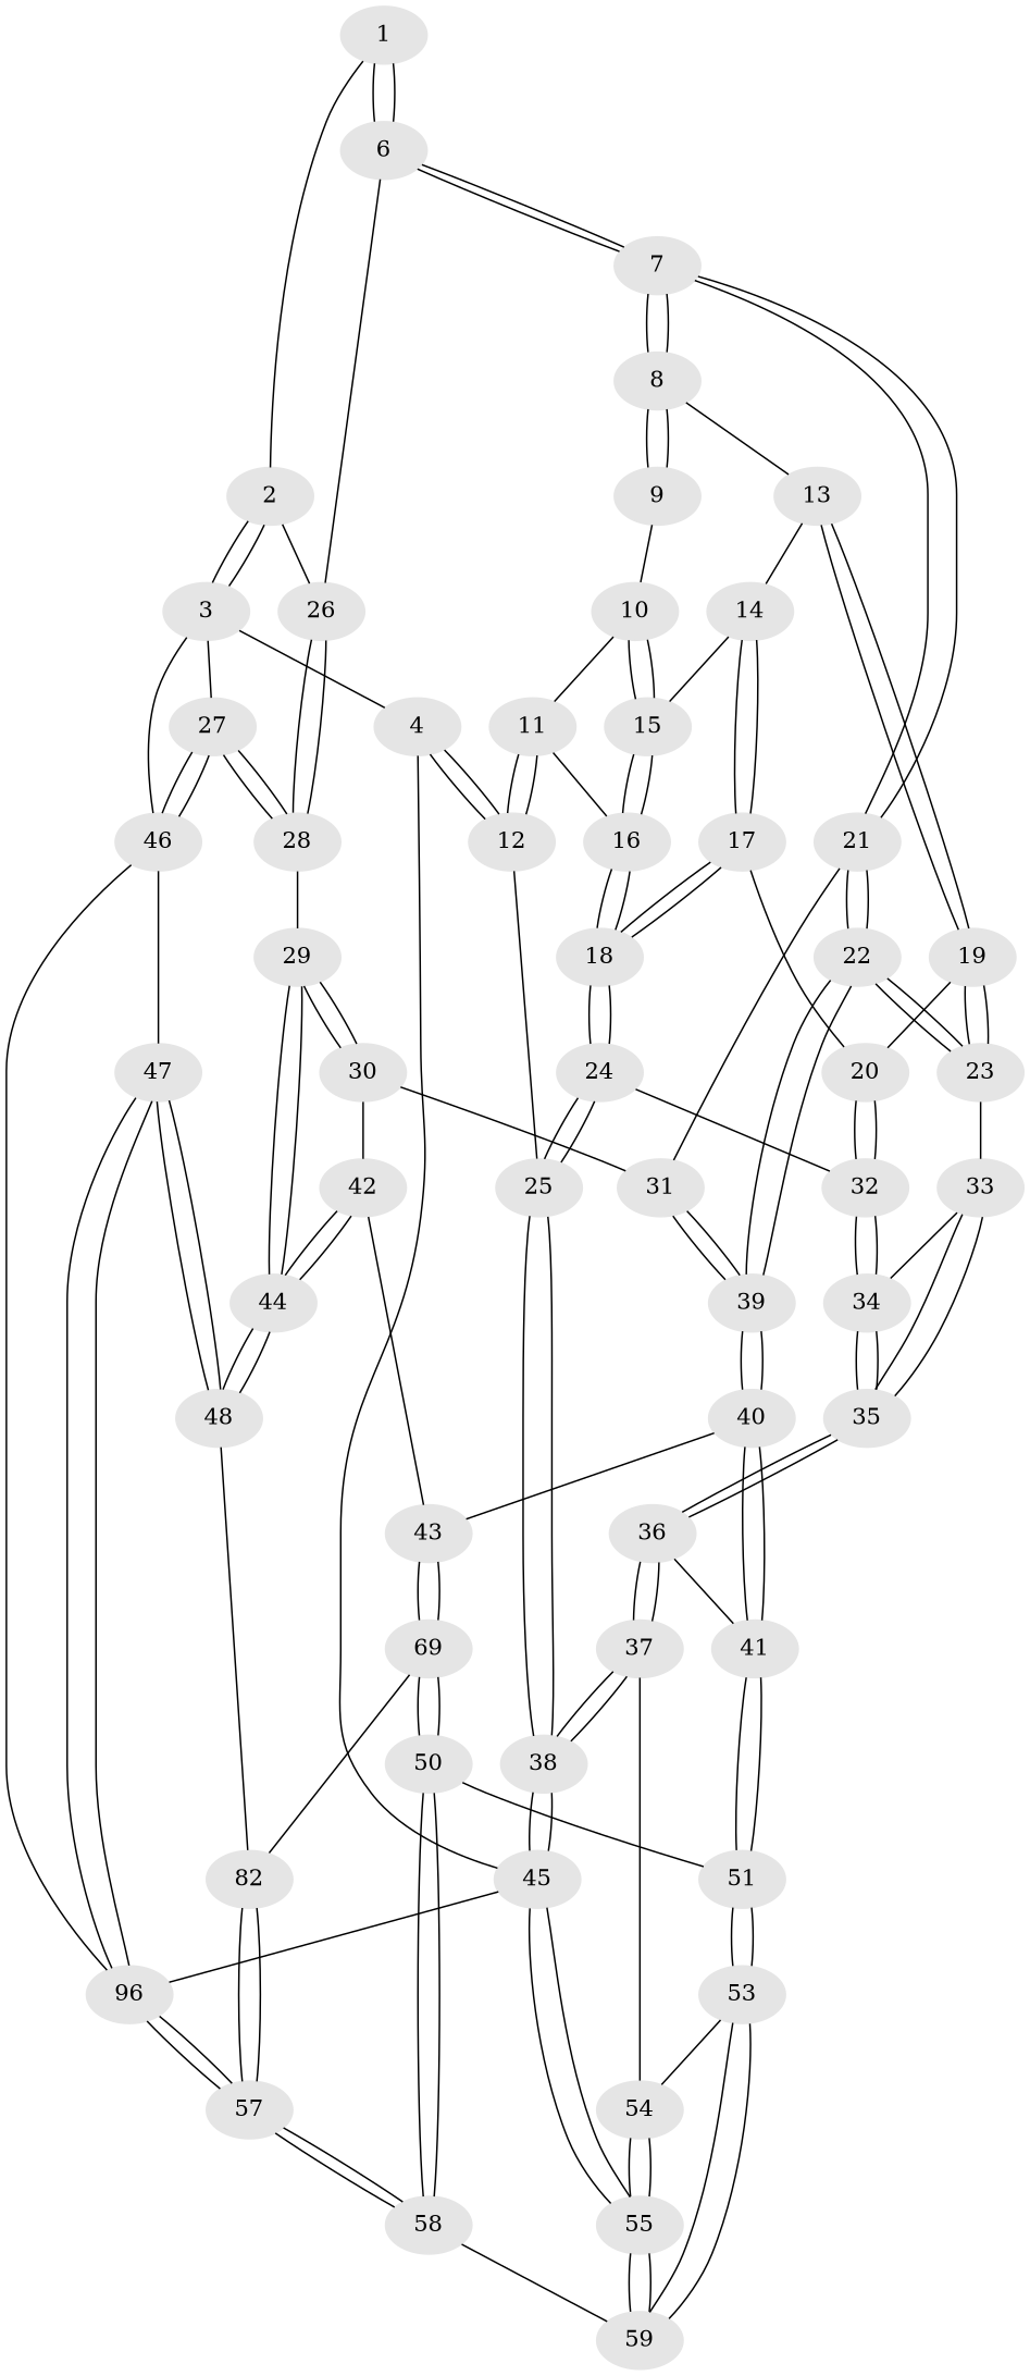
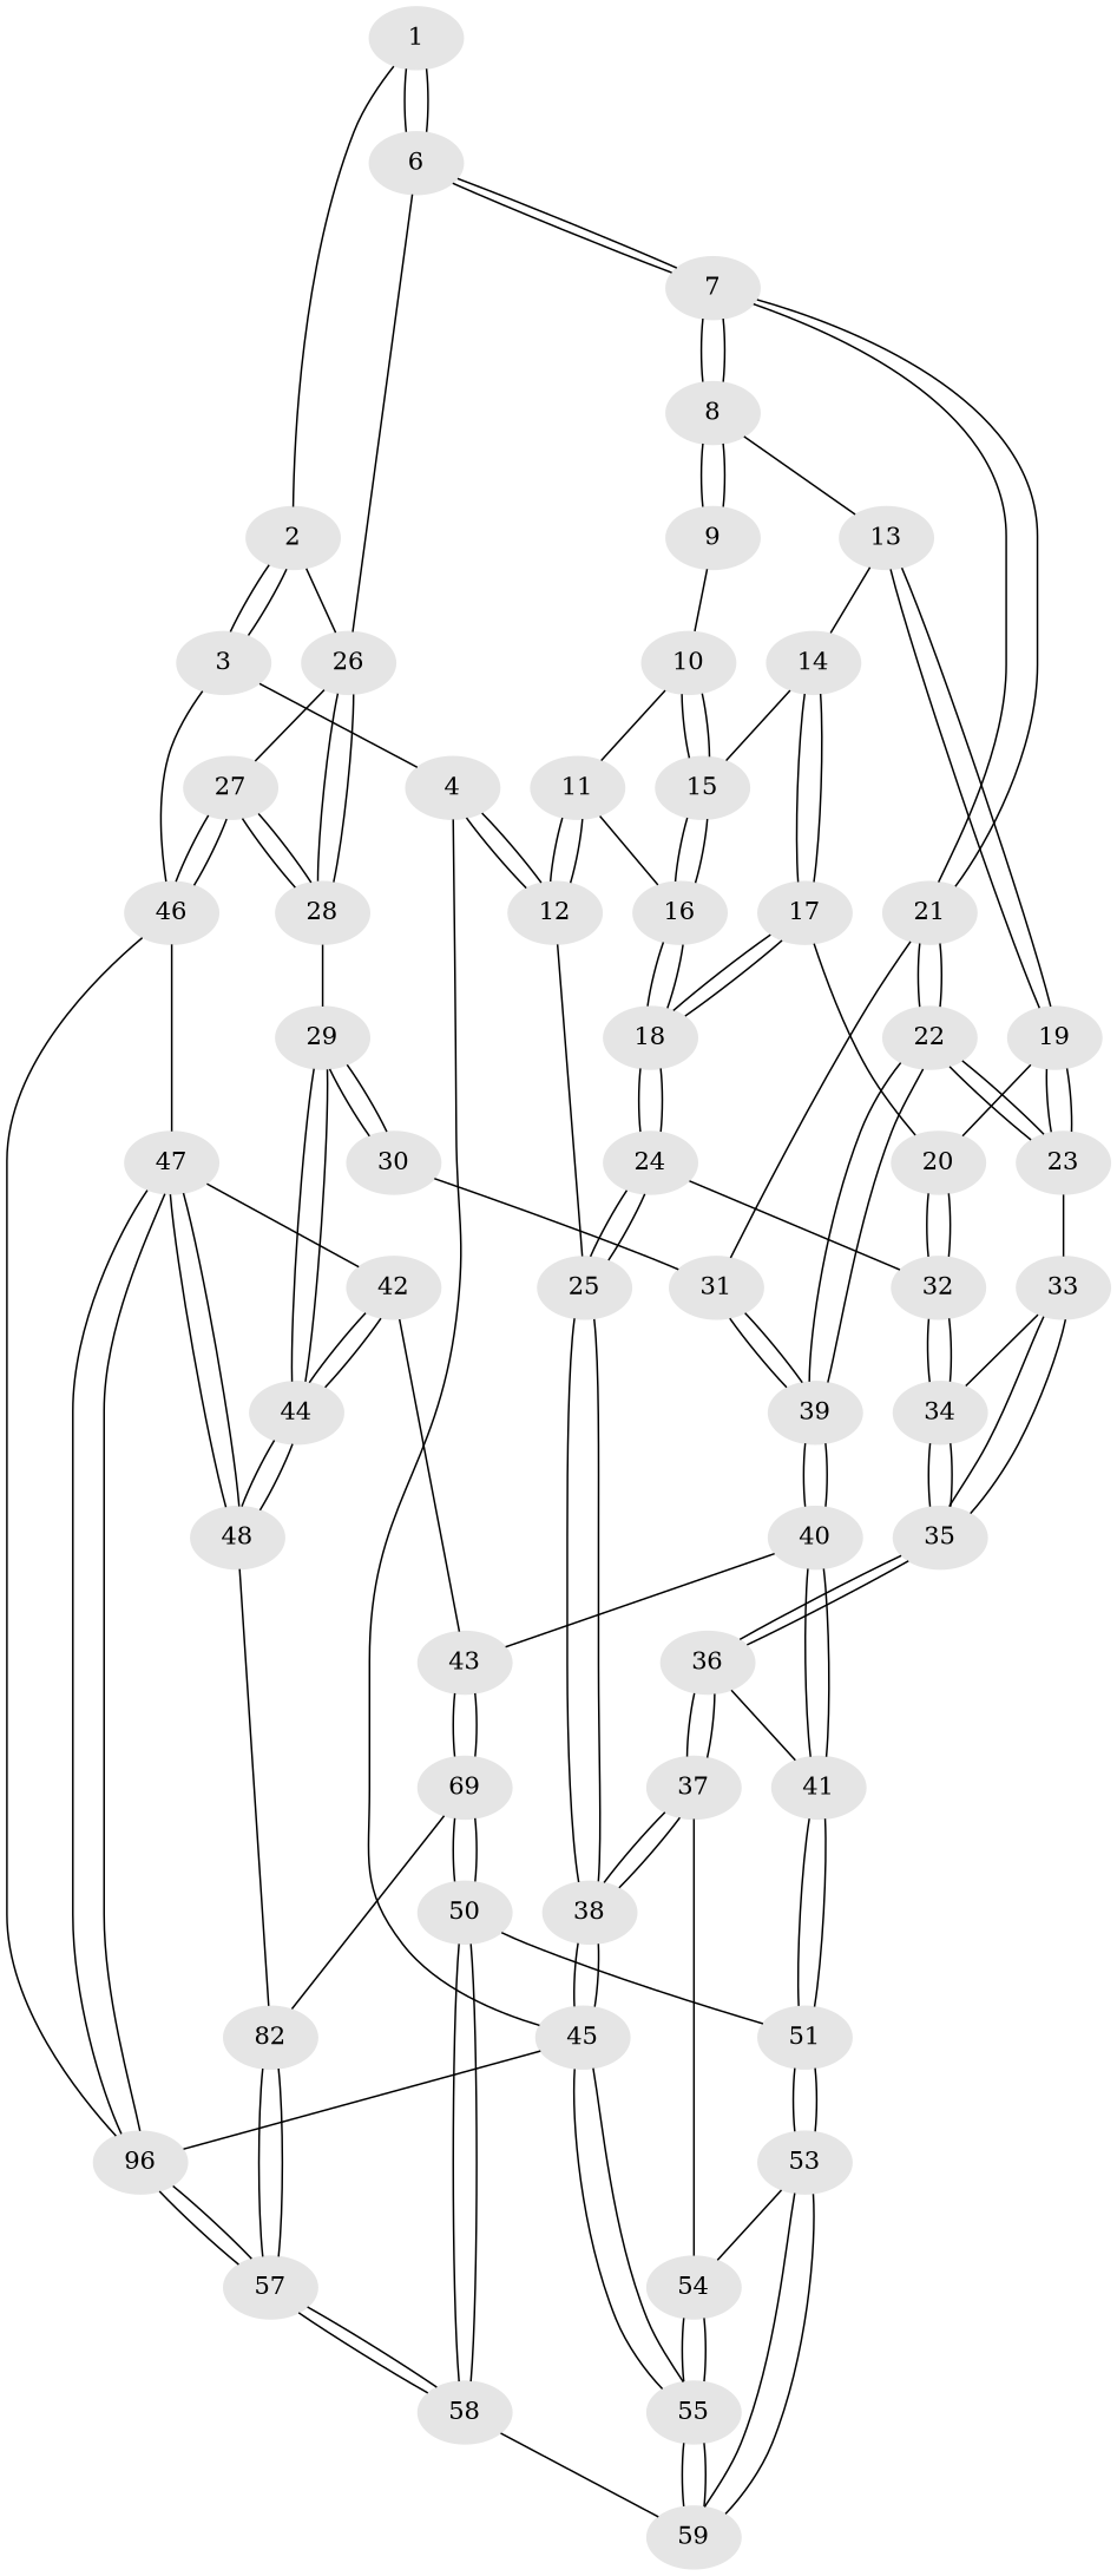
  graph {
    fontname="DejaVu Serif"
    node [color=gray90 fontname="DejaVu Serif" style=filled]
    edge [fontname="DejaVu Serif"]
    1
    2
    6
    3
    26
    7
    4
    27
    46
    28
    12
    45
    n13 [label=96]
    47
    25
    55
    9
    10
    8
    21
    13
    22
    31
    14
    19
    11
    15
    16
    18
    38
    17
    20
    23
    24
    32
    33
    34
    39
    40
    35
    29
    30
    44
    42
    48
    43
    36
    37
    41
    54
    51
    n52 [label=69]
    53
    n54 [label=82]
    50
    59
    57
    58
    1 -- 2
    1 -- 6
    1 -- 6
    2 -- 3
    2 -- 3
    2 -- 26
    6 -- 26
    6 -- 7
    6 -- 7
    3 -- 4
-   3 -- 27
+   26 -- 27
    3 -- 46
    26 -- 28
    26 -- 28
    7 -- 8
    7 -- 8
    7 -- 21
    7 -- 21
    4 -- 12
    4 -- 12
    4 -- 45
    27 -- 46
    27 -- 46
    27 -- 28
    27 -- 28
    46 -- n13
    46 -- 47
    28 -- 29
    12 -- 25
    45 -- n13
    45 -- 55
    45 -- 55
    n13 -- 57
    n13 -- 57
    47 -- n13
    47 -- n13
    47 -- 48
    47 -- 48
    25 -- 38
    25 -- 38
    55 -- 59
    55 -- 59
    9 -- 10
    10 -- 11
    10 -- 15
    10 -- 15
    8 -- 9
    8 -- 9
    8 -- 13
    21 -- 22
    21 -- 22
    21 -- 31
    13 -- 14
    13 -- 19
    13 -- 19
    22 -- 23
    22 -- 23
    22 -- 39
    22 -- 39
    31 -- 39
    31 -- 39
    14 -- 15
    14 -- 17
    14 -- 17
    19 -- 20
    19 -- 23
    19 -- 23
    11 -- 12
    11 -- 12
    11 -- 16
    15 -- 16
    15 -- 16
    16 -- 18
    16 -- 18
    18 -- 24
    18 -- 24
    38 -- 45
    38 -- 45
    17 -- 18
    17 -- 18
    17 -- 20
    20 -- 32
    20 -- 32
    23 -- 33
    24 -- 25
    24 -- 25
    24 -- 32
    32 -- 34
    32 -- 34
    33 -- 34
    33 -- 35
    33 -- 35
    34 -- 35
    34 -- 35
    39 -- 40
    39 -- 40
    40 -- 43
    40 -- 41
    40 -- 41
    35 -- 36
    35 -- 36
    29 -- 30
    29 -- 30
    29 -- 44
    29 -- 44
    30 -- 31
-   30 -- 42
+   47 -- 42
    44 -- 48
    44 -- 48
    42 -- 44
    42 -- 44
    42 -- 43
    48 -- n54
    43 -- n52
    43 -- n52
    36 -- 37
    36 -- 37
    36 -- 41
    37 -- 38
    37 -- 38
    37 -- 54
    41 -- 51
    41 -- 51
    54 -- 55
    54 -- 55
    51 -- 53
    51 -- 53
    n52 -- n54
    n52 -- 50
    n52 -- 50
    53 -- 54
    53 -- 59
    53 -- 59
    n54 -- 57
    n54 -- 57
    50 -- 51
    50 -- 58
    50 -- 58
    57 -- 58
    57 -- 58
    58 -- 59
  }
